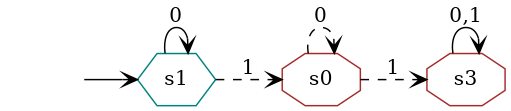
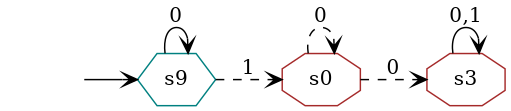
  digraph {
    rankdir=LR
    node [style=solid color=brown shape=octagon]
    edge [arrowhead=open arrowtail=none dir=forward style=solid]
    VS [style=invis color="" shape=""]
-   s1 [color=teal shape=hexagon]
+   s1 [color=teal shape=hexagon label=s9]
    n3 [label=s0]
    s3
    VS -> s1
    s1 -> s1 [label=0]
    s1 -> n3 [label=1 style=dashed]
    n3 -> n3 [label=0 style=dashed]
-   n3 -> s3 [label=1 style=dashed]
+   n3 -> s3 [label=0 style=dashed]
    s3 -> s3 [label="0,1"]
  }
